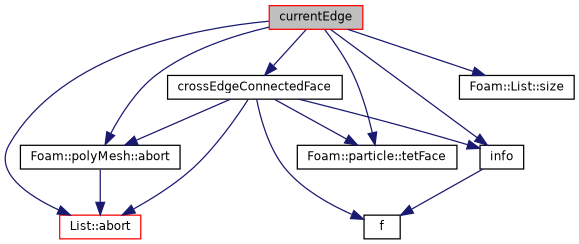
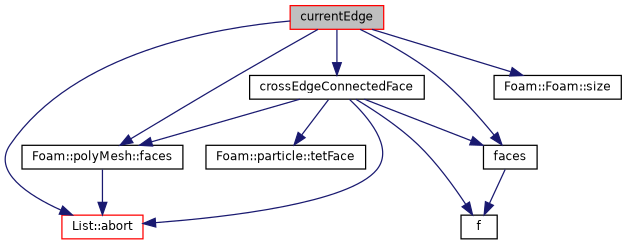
  digraph {
    rankdir=TB
    node [color=black fontname=Helvetica fontsize=10 shape=record]
    edge [color=midnightblue fontname=Helvetica fontsize=10 labelfontname=Helvetica labelfontsize=10 style=solid]
    n1 [color=red fillcolor=grey75 fontcolor=black height=0.2 label=currentEdge style=filled width=0.4]
    n2 [color=red height=0.2 label="List::abort" width=0.4]
    n3 [height=0.2 label=crossEdgeConnectedFace width=0.4]
    n4 [height=0.2 label="Foam::particle::tetFace" width=0.4]
-   n5 [height=0.2 label="Foam::polyMesh::abort" width=0.4]
-   n6 [height=0.2 label=info width=0.4]
-   n7 [height=0.2 label="Foam::List::size" width=0.4]
+   n5 [height=0.2 label="Foam::polyMesh::faces" width=0.4]
+   n6 [height=0.2 label=faces width=0.4]
+   n7 [height=0.2 label="Foam::Foam::size" width=0.4]
    n8 [height=0.2 label=f width=0.4]
    n1 -> n2
    n1 -> n3
-   n1 -> n4
    n1 -> n5
    n1 -> n6
    n1 -> n7
    n3 -> n2
    n3 -> n4
    n3 -> n5
    n3 -> n6
    n3 -> n8
    n5 -> n2
    n6 -> n8
  }
